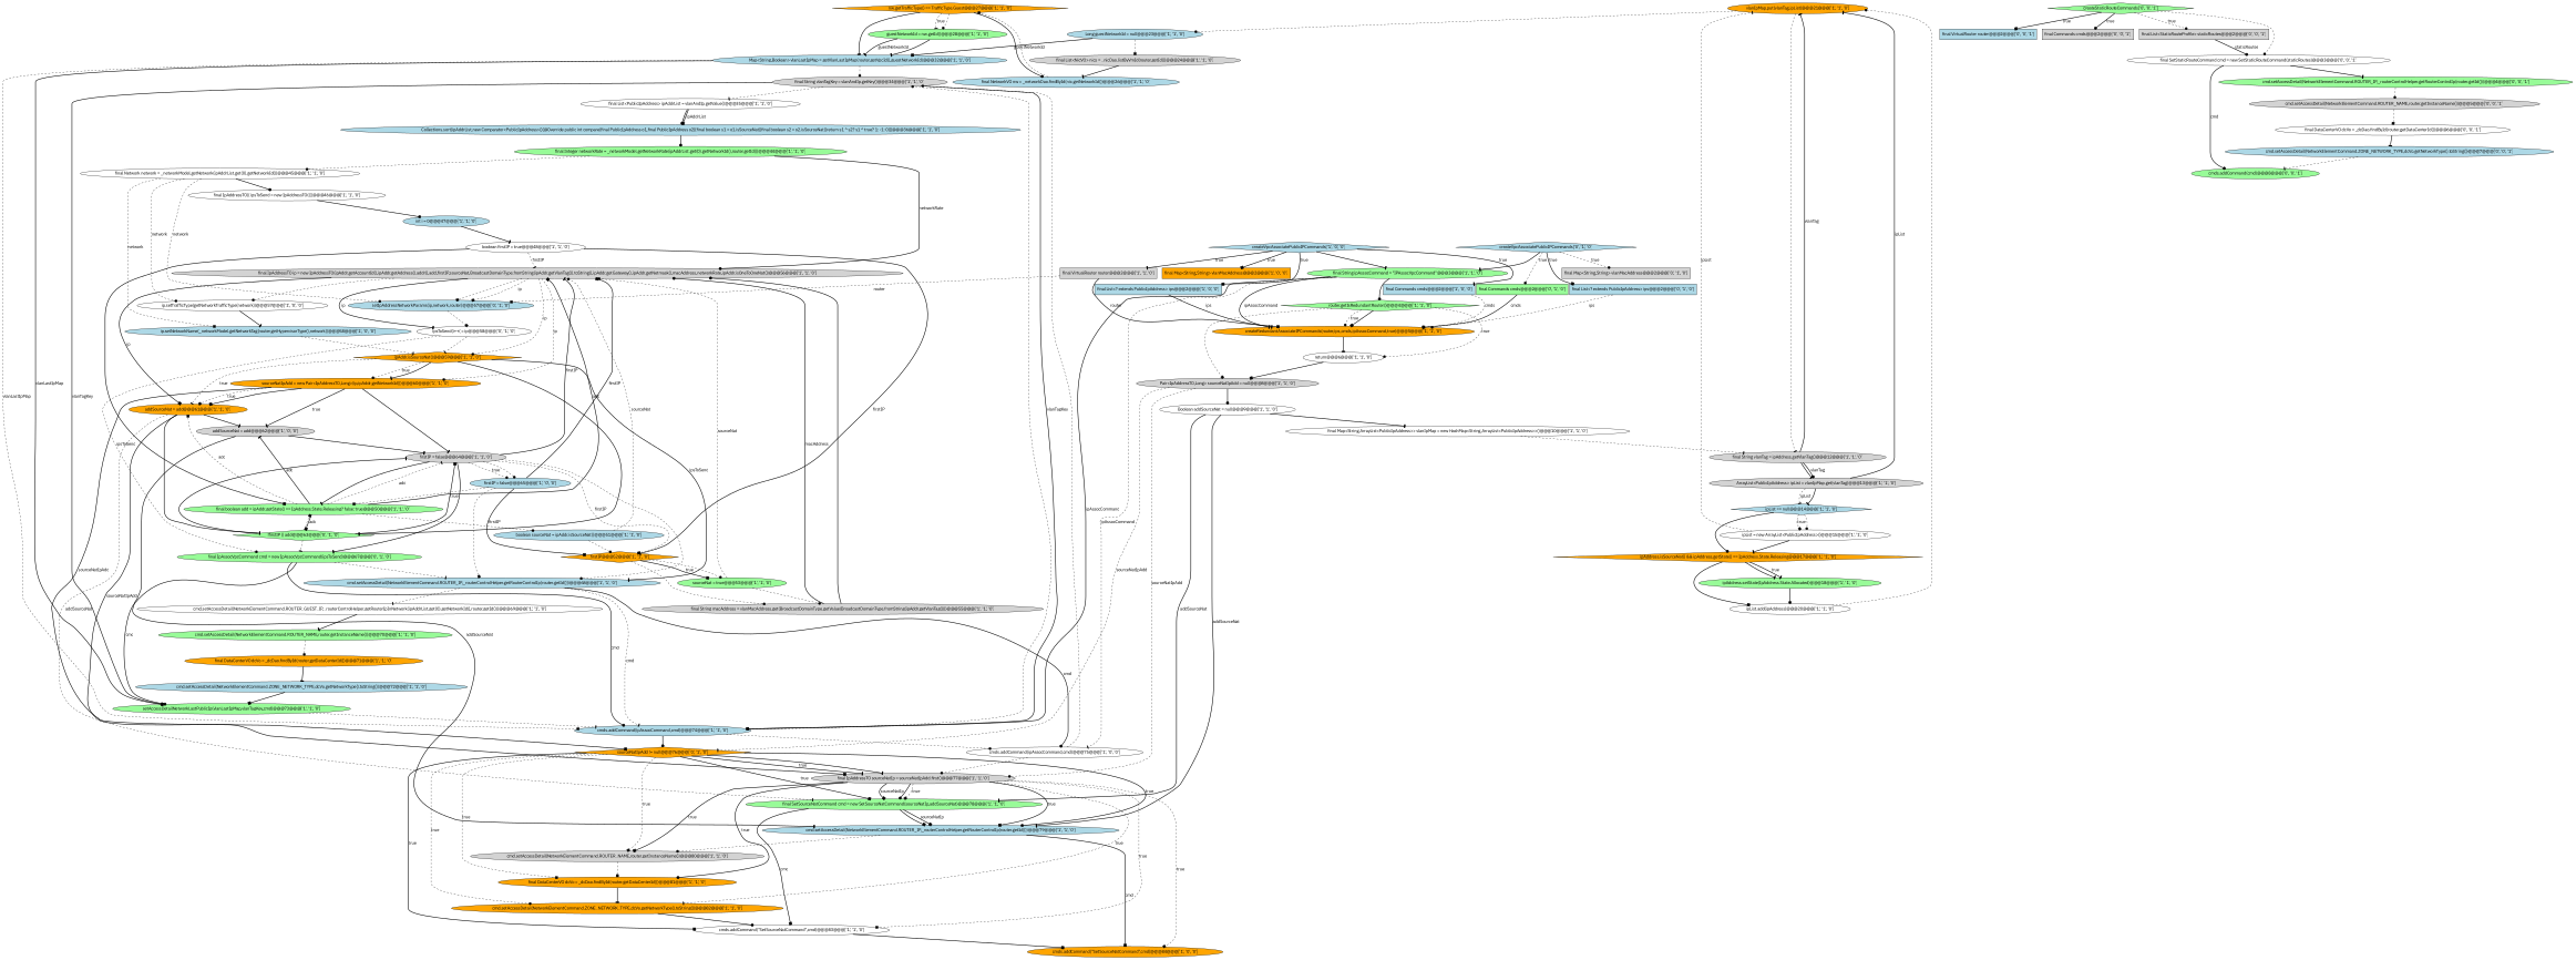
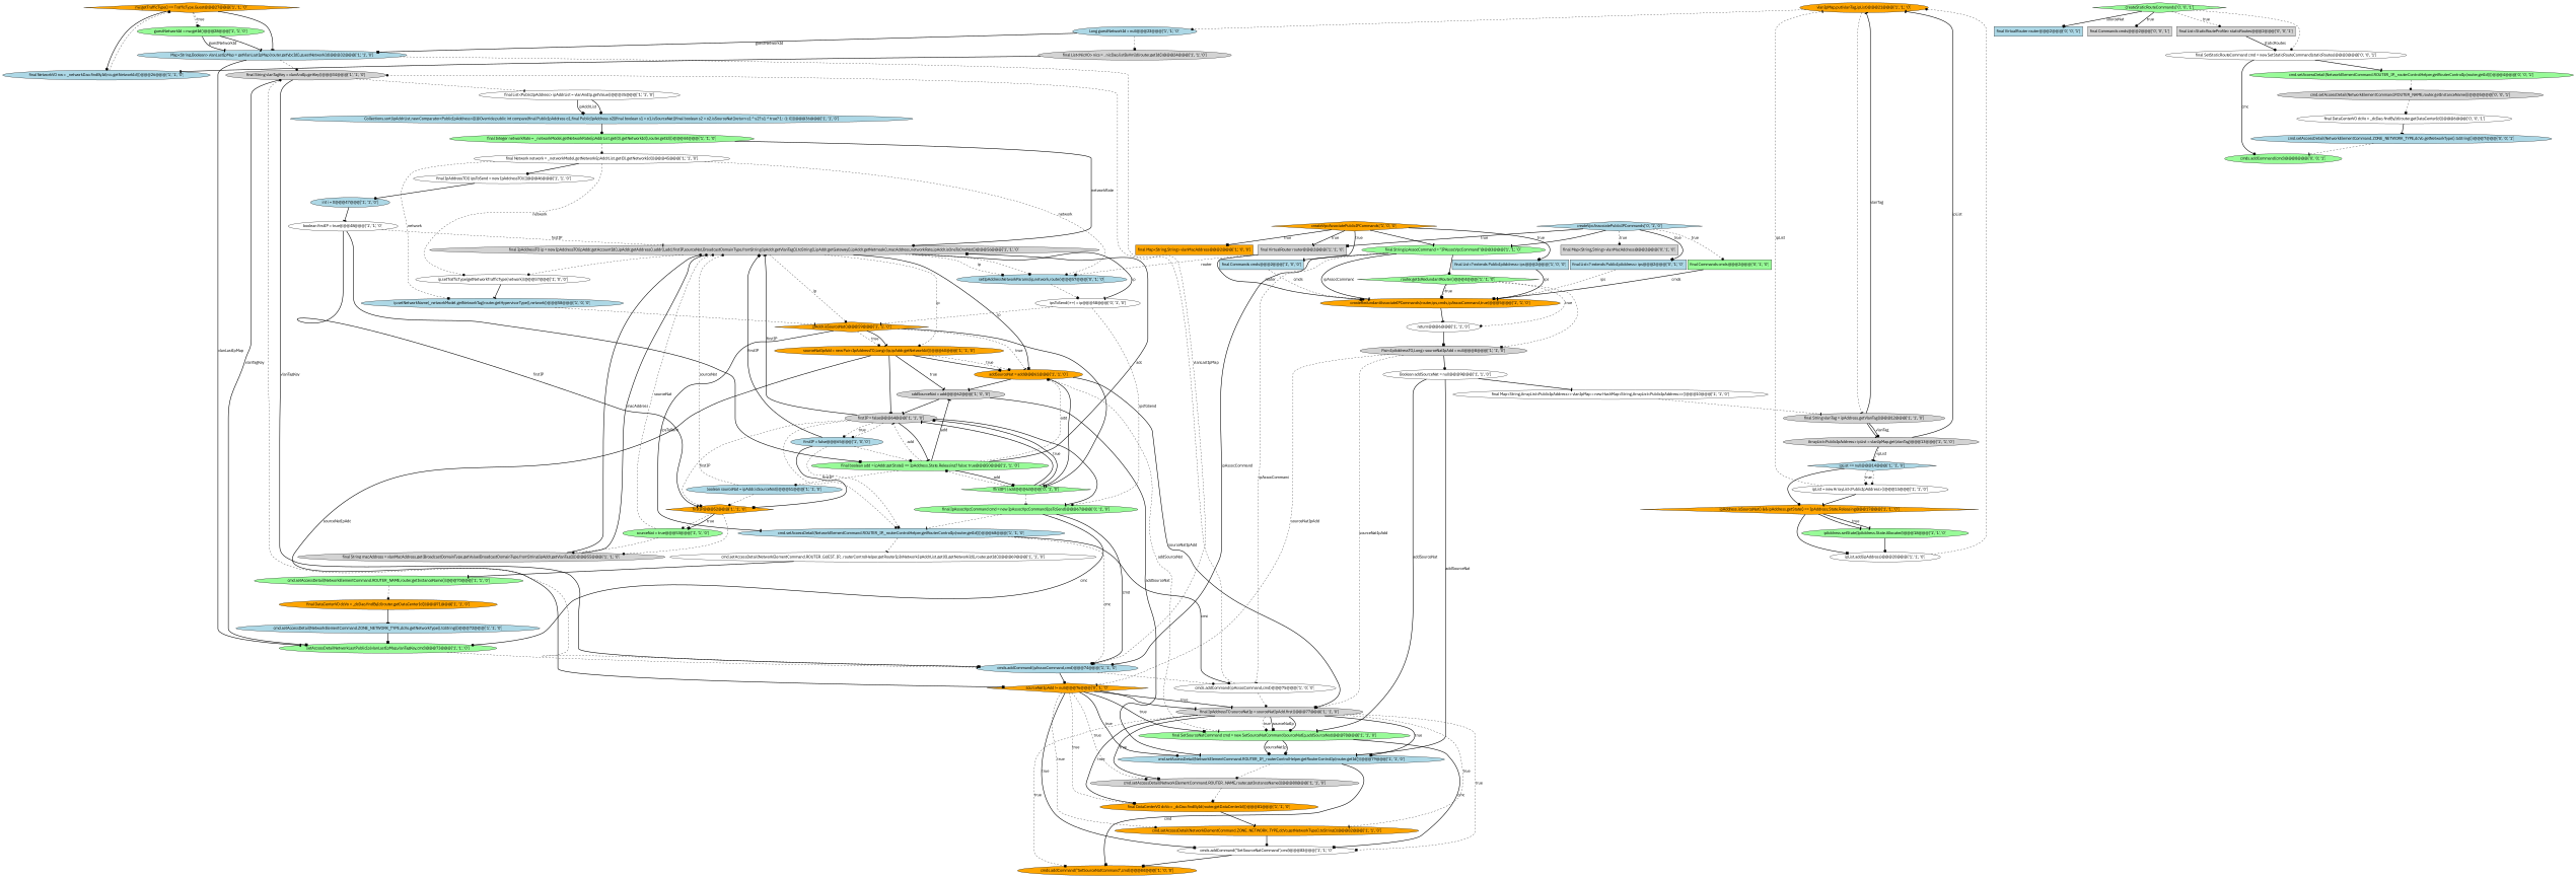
  digraph {
    fontname="IBM Plex Sans"
    node [fillcolor=lightblue fontname="IBM Plex Sans" shape=ellipse style=filled]
    edge [arrowhead=tee fontname="IBM Plex Sans" style=bold]
    n1 [fillcolor=lightgrey label="final String vlanTagKey = vlanAndIp.getKey()@@@34@@@['1', '1', '0']"]
    n2 [label="cmds.addCommand(ipAssocCommand,cmd)@@@74@@@['1', '1', '0']"]
    n3 [fillcolor=white label="final List<PublicIpAddress> ipAddrList = vlanAndIp.getValue()@@@35@@@['1', '1', '0']"]
    n4 [fillcolor=palegreen label="setAccessDetailNetworkLastPublicIp(vlanLastIpMap,vlanTagKey,cmd)@@@73@@@['1', '1', '0']"]
    n5 [fillcolor=white label="cmds.addCommand(ipAssocCommand,cmd)@@@75@@@['1', '0', '0']"]
    n6 [fillcolor=orange label="sourceNatIpAdd != null@@@76@@@['0', '1', '0']" shape=diamond]
    n7 [label="Collections.sort(ipAddrList,new Comparator<PublicIpAddress>(){@Override public int compare(final PublicIpAddress o1,final PublicIpAddress o2){final boolean s1 = o1.isSourceNat()final boolean s2 = o2.isSourceNat()return s1 ^ s2? s1 ^ true? 1: -1: 0}})@@@36@@@['1', '1', '0']"]
    n8 [label="firstIP = false@@@65@@@['1', '0', '0']"]
    n9 [fillcolor=lightgrey label="final IpAddressTO ip = new IpAddressTO(ipAddr.getAccountId(),ipAddr.getAddress().addr(),add,firstIP,sourceNat,BroadcastDomainType.fromString(ipAddr.getVlanTag()).toString(),ipAddr.getGateway(),ipAddr.getNetmask(),macAddress,networkRate,ipAddr.isOneToOneNat())@@@56@@@['1', '1', '0']"]
    n10 [label="cmd.setAccessDetail(NetworkElementCommand.ROUTER_IP,_routerControlHelper.getRouterControlIp(router.getId()))@@@68@@@['1', '1', '0']"]
    n11 [fillcolor=orange label="firstIP@@@52@@@['1', '1', '0']" shape=diamond]
    n12 [fillcolor=palegreen label="final boolean add = ipAddr.getState() == IpAddress.State.Releasing? false: true@@@50@@@['1', '1', '0']"]
    n13 [fillcolor=orange label="ipAddr.isSourceNat()@@@59@@@['1', '1', '0']" shape=diamond]
    n14 [fillcolor=orange label="addSourceNat = add@@@61@@@['1', '1', '0']"]
    n15 [fillcolor=orange label="sourceNatIpAdd = new Pair<IpAddressTO,Long>(ip,ipAddr.getNetworkId())@@@60@@@['1', '1', '0']"]
    n16 [label="setIpAddressNetworkParams(ip,network,router)@@@57@@@['0', '1', '0']"]
    n17 [fillcolor=white label="ipsToSend(i++( = ip@@@58@@@['0', '1', '0']"]
    n18 [fillcolor=white label="ip.setTrafficType(getNetworkTrafficType(network))@@@57@@@['1', '0', '0']"]
    n19 [fillcolor=white label="cmd.setAccessDetail(NetworkElementCommand.ROUTER_GUEST_IP,_routerControlHelper.getRouterIpInNetwork(ipAddrList.get(0).getNetworkId(),router.getId()))@@@69@@@['1', '1', '0']"]
    n20 [fillcolor=lightgrey label="final String macAddress = vlanMacAddress.get(BroadcastDomainType.getValue(BroadcastDomainType.fromString(ipAddr.getVlanTag())))@@@55@@@['1', '1', '0']"]
    n21 [fillcolor=palegreen label="sourceNat = true@@@53@@@['1', '1', '0']"]
    n22 [fillcolor=lightgrey label="addSourceNat = add@@@62@@@['1', '0', '0']"]
    n23 [fillcolor=lightgrey label="firstIP = false@@@64@@@['1', '1', '0']"]
    n24 [fillcolor=palegreen label="!firstIP || add@@@63@@@['0', '1', '0']" shape=diamond]
    n25 [label="boolean sourceNat = ipAddr.isSourceNat()@@@51@@@['1', '1', '0']"]
    n26 [label="cmd.setAccessDetail(NetworkElementCommand.ROUTER_IP,_routerControlHelper.getRouterControlIp(router.getId()))@@@79@@@['1', '1', '0']"]
    n27 [fillcolor=lightgrey label="cmd.setAccessDetail(NetworkElementCommand.ROUTER_NAME,router.getInstanceName())@@@80@@@['1', '1', '0']"]
    n28 [fillcolor=orange label="cmds.addCommand(\"SetSourceNatCommand\",cmd)@@@84@@@['1', '0', '0']"]
    n29 [fillcolor=orange label="final DataCenterVO dcVo = _dcDao.findById(router.getDataCenterId())@@@81@@@['1', '1', '0']"]
    n30 [fillcolor=orange label="nw.getTrafficType() == TrafficType.Guest@@@27@@@['1', '1', '0']" shape=diamond]
    n31 [fillcolor=palegreen label="guestNetworkId = nw.getId()@@@28@@@['1', '1', '0']"]
    n32 [label="final NetworkVO nw = _networkDao.findById(nic.getNetworkId())@@@26@@@['1', '1', '0']"]
    n33 [label="Map<String,Boolean> vlanLastIpMap = getVlanLastIpMap(router.getVpcId(),guestNetworkId)@@@32@@@['1', '1', '0']"]
    n34 [fillcolor=lightgrey label="final IpAddressTO sourceNatIp = sourceNatIpAdd.first()@@@77@@@['1', '1', '0']"]
    n35 [fillcolor=orange label="cmd.setAccessDetail(NetworkElementCommand.ZONE_NETWORK_TYPE,dcVo.getNetworkType().toString())@@@82@@@['1', '1', '0']"]
    n36 [fillcolor=palegreen label="final SetSourceNatCommand cmd = new SetSourceNatCommand(sourceNatIp,addSourceNat)@@@78@@@['1', '1', '0']"]
    n37 [fillcolor=white label="cmds.addCommand(\"SetSourceNatCommand\",cmd)@@@83@@@['1', '1', '0']"]
    n38 [fillcolor=orange label="ipAddress.isSourceNat() && ipAddress.getState() == IpAddress.State.Releasing@@@17@@@['1', '1', '0']" shape=diamond]
    n39 [fillcolor=palegreen label="ipAddress.setState(IpAddress.State.Allocated)@@@18@@@['1', '1', '0']"]
    n40 [fillcolor=white label="ipList.add(ipAddress)@@@20@@@['1', '1', '0']"]
    n41 [fillcolor=orange label="vlanIpMap.put(vlanTag,ipList)@@@21@@@['1', '1', '0']"]
    n42 [fillcolor=palegreen label="final IpAssocVpcCommand cmd = new IpAssocVpcCommand(ipsToSend)@@@67@@@['0', '1', '0']"]
    n43 [label="ip.setNetworkName(_networkModel.getNetworkTag(router.getHypervisorType(),network))@@@58@@@['1', '0', '0']"]
    n44 [fillcolor=palegreen label="final Commands cmds@@@2@@@['0', '1', '0']" shape=box]
    n45 [fillcolor=orange label="createRedundantAssociateIPCommands(router,ips,cmds,ipAssocCommand,true)@@@5@@@['1', '1', '0']"]
    n46 [fillcolor=white label="return@@@6@@@['1', '1', '0']"]
    n47 [label="cmd.setAccessDetail(NetworkElementCommand.ZONE_NETWORK_TYPE,dcVo.getNetworkType().toString())@@@7@@@['0', '0', '1']"]
    n48 [fillcolor=palegreen label="cmds.addCommand(cmd)@@@8@@@['0', '0', '1']"]
    n49 [fillcolor=orange label="final DataCenterVO dcVo = _dcDao.findById(router.getDataCenterId())@@@71@@@['1', '1', '0']"]
    n50 [label="cmd.setAccessDetail(NetworkElementCommand.ZONE_NETWORK_TYPE,dcVo.getNetworkType().toString())@@@72@@@['1', '1', '0']"]
    n51 [fillcolor=lightgrey label="cmd.setAccessDetail(NetworkElementCommand.ROUTER_NAME,router.getInstanceName())@@@5@@@['0', '0', '1']"]
    n52 [fillcolor=white label="final DataCenterVO dcVo = _dcDao.findById(router.getDataCenterId())@@@6@@@['0', '0', '1']"]
    n53 [fillcolor=white label="final IpAddressTO(( ipsToSend = new IpAddressTO((((@@@46@@@['1', '1', '0']"]
    n54 [label="int i = 0@@@47@@@['1', '1', '0']"]
    n55 [fillcolor=white label="boolean firstIP = true@@@48@@@['1', '1', '0']"]
    n56 [fillcolor=palegreen label="cmd.setAccessDetail(NetworkElementCommand.ROUTER_NAME,router.getInstanceName())@@@70@@@['1', '1', '0']"]
    n57 [label="final VirtualRouter router@@@2@@@['0', '0', '1']" shape=box]
    n58 [fillcolor=white label="ipList = new ArrayList<PublicIpAddress>()@@@15@@@['1', '1', '0']"]
    n59 [fillcolor=lightgrey label="final String vlanTag = ipAddress.getVlanTag()@@@12@@@['1', '1', '0']"]
    n60 [label="Long guestNetworkId = null@@@23@@@['1', '1', '0']"]
    n61 [fillcolor=lightgrey label="final List<NicVO> nics = _nicDao.listByVmId(router.getId())@@@24@@@['1', '1', '0']"]
    n62 [fillcolor=palegreen label="final Integer networkRate = _networkModel.getNetworkRate(ipAddrList.get(0).getNetworkId(),router.getId())@@@44@@@['1', '1', '0']"]
    n63 [fillcolor=white label="final Network network = _networkModel.getNetwork(ipAddrList.get(0).getNetworkId())@@@45@@@['1', '1', '0']"]
    n64 [fillcolor=lightgrey label="Pair<IpAddressTO,Long> sourceNatIpAdd = null@@@8@@@['1', '1', '0']"]
    n65 [fillcolor=white label="Boolean addSourceNat = null@@@9@@@['1', '1', '0']"]
    n66 [fillcolor=palegreen label="final String ipAssocCommand = \"IPAssocVpcCommand\"@@@3@@@['1', '1', '0']"]
    n67 [fillcolor=palegreen label="router.getIsRedundantRouter()@@@4@@@['1', '1', '0']" shape=diamond]
    n68 [fillcolor=lightgrey label="ArrayList<PublicIpAddress> ipList = vlanIpMap.get(vlanTag)@@@13@@@['1', '1', '0']"]
    n69 [label="ipList == null@@@14@@@['1', '1', '0']" shape=diamond]
    n70 [fillcolor=white label="final Map<String,ArrayList<PublicIpAddress>> vlanIpMap = new HashMap<String,ArrayList<PublicIpAddress>>()@@@10@@@['1', '1', '0']"]
    n71 [label="createVpcAssociatePublicIPCommands['0', '1', '0']" shape=diamond]
    n72 [fillcolor=lightgrey label="final Map<String,String> vlanMacAddress@@@2@@@['0', '1', '0']" shape=box]
    n73 [fillcolor=lightgrey label="final VirtualRouter router@@@2@@@['1', '1', '0']" shape=box]
    n74 [label="final List<? extends PublicIpAddress> ips@@@2@@@['0', '1', '0']" shape=box]
    n75 [fillcolor=lightgrey label="final Commands cmds@@@2@@@['0', '0', '1']" shape=box]
    n76 [fillcolor=orange label="final Map<String,String> vlanMacAddress@@@2@@@['1', '0', '0']" shape=box]
-   n77 [label="createVpcAssociatePublicIPCommands['1', '0', '0']" shape=diamond]
+   n77 [fillcolor=orange label="createVpcAssociatePublicIPCommands['1', '0', '0']" shape=diamond]
    n78 [label="final List<? extends PublicIpAddress> ips@@@2@@@['1', '0', '0']" shape=box]
    n79 [label="final Commands cmds@@@2@@@['1', '0', '0']" shape=box]
    n80 [fillcolor=lightgrey label="final List<StaticRouteProfile> staticRoutes@@@2@@@['0', '0', '1']" shape=box]
    n81 [fillcolor=white label="final SetStaticRouteCommand cmd = new SetStaticRouteCommand(staticRoutes)@@@3@@@['0', '0', '1']"]
    n82 [fillcolor=palegreen label="cmd.setAccessDetail(NetworkElementCommand.ROUTER_IP,_routerControlHelper.getRouterControlIp(router.getId()))@@@4@@@['0', '0', '1']"]
    n83 [fillcolor=palegreen label="createStaticRouteCommands['0', '0', '1']" shape=diamond]
    n1 -> n2 [arrowhead=box label=vlanTagKey]
    n1 -> n3 [style=dashed]
    n1 -> n4 [arrowhead=box label=vlanTagKey]
    n2 -> n1 [arrowhead=dot style=dashed]
    n2 -> n5 [arrowhead=dot style=dashed]
    n2 -> n6 [arrowhead=dot]
    n3 -> n7 [arrowhead=dot]
    n3 -> n7 [arrowhead=box label=ipAddrList]
    n4 -> n2 [style=dashed]
    n5 -> n1 [arrowhead=dot style=dashed]
    n5 -> n34 [arrowhead=dot style=dashed]
    n6 -> n26 [arrowhead=dot label=true]
    n6 -> n27 [arrowhead=box label=true style=dashed]
    n6 -> n29 [arrowhead=box label=true style=dashed]
    n6 -> n34
    n6 -> n34 [label=true]
    n6 -> n35 [arrowhead=dot label=true style=dashed]
    n6 -> n36 [arrowhead=box label=true]
    n6 -> n37 [arrowhead=box label=true]
    n7 -> n62 [arrowhead=dot]
    n8 -> n9 [arrowhead=box label=firstIP]
    n8 -> n10 [arrowhead=box style=dashed]
    n8 -> n11 [arrowhead=box label=firstIP]
    n8 -> n12 [arrowhead=box style=dashed]
    n9 -> n13 [arrowhead=dot label=ip style=dashed]
    n9 -> n14 [arrowhead=box label=ip]
    n9 -> n15 [arrowhead=dot label=ip style=dashed]
    n9 -> n16 [arrowhead=box style=dashed]
    n9 -> n16 [arrowhead=box label=ip style=dashed]
    n9 -> n17 [label=ip]
    n9 -> n18 [arrowhead=dot style=dashed]
    n10 -> n2 [label=cmd style=dashed]
    n10 -> n5 [arrowhead=dot label=cmd]
    n10 -> n19 [style=dashed]
    n11 -> n20 [arrowhead=dot style=dashed]
    n11 -> n21 [arrowhead=dot style=dashed]
    n11 -> n21 [arrowhead=box label=true]
    n12 -> n9 [arrowhead=box label=add]
    n12 -> n14 [arrowhead=box label=add style=dashed]
    n12 -> n22 [label=add]
    n12 -> n23 [label=add style=dashed]
    n12 -> n24 [arrowhead=box label=add]
    n12 -> n25 [arrowhead=dot style=dashed]
    n13 -> n10 [label=ipsToSend]
    n13 -> n14 [label=true style=dashed]
    n13 -> n15 [arrowhead=dot label=true style=dashed]
    n13 -> n15
    n13 -> n24
    n14 -> n22
    n14 -> n24
    n14 -> n34 [arrowhead=box label=sourceNatIpAdd]
    n14 -> n36 [label=addSourceNat style=dashed]
    n15 -> n6 [arrowhead=box label=sourceNatIpAdd]
    n15 -> n14 [arrowhead=box label=true style=dashed]
    n15 -> n14 [arrowhead=box]
    n15 -> n22 [label=true]
    n15 -> n23
    n16 -> n17 [arrowhead=box style=dashed]
    n17 -> n13 [style=dashed]
    n17 -> n42 [arrowhead=dot label=ipsToSend style=dashed]
    n18 -> n43
    n19 -> n56
    n20 -> n9 [arrowhead=dot label=macAddress]
    n20 -> n9 [arrowhead=dot]
    n21 -> n9 [arrowhead=dot label=sourceNat style=dashed]
    n21 -> n20 [arrowhead=dot style=dashed]
    n22 -> n23
    n22 -> n26 [label=addSourceNat]
    n23 -> n8 [arrowhead=dot label=true style=dashed]
    n23 -> n8 [arrowhead=dot style=dashed]
    n23 -> n9 [label=firstIP]
    n23 -> n10 [arrowhead=dot style=dashed]
    n23 -> n11 [arrowhead=box label=firstIP style=dashed]
    n23 -> n12
    n23 -> n42
    n24 -> n12 [arrowhead=box style=dashed]
    n24 -> n23
    n24 -> n23 [arrowhead=box label=true]
    n24 -> n42 [style=dashed]
    n25 -> n9 [arrowhead=dot label=sourceNat style=dashed]
    n25 -> n11 [arrowhead=dot style=dashed]
    n26 -> n27 [arrowhead=dot style=dashed]
    n26 -> n28 [arrowhead=box label=cmd]
    n27 -> n29 [arrowhead=box style=dashed]
    n29 -> n35
    n30 -> n31 [arrowhead=dot style=dashed]
    n30 -> n31 [label=true style=dashed]
    n30 -> n32 [arrowhead=dot]
    n30 -> n33
    n31 -> n33
    n31 -> n33 [label=guestNetworkId]
    n32 -> n30 [arrowhead=box style=dashed]
    n33 -> n1 [arrowhead=dot style=dashed]
    n33 -> n2 [arrowhead=box label=vlanLastIpMap style=dashed]
    n33 -> n4 [label=vlanLastIpMap]
    n34 -> n26 [arrowhead=box label=true]
    n34 -> n27 [arrowhead=box label=true]
    n34 -> n28 [arrowhead=box label=true style=dashed]
    n34 -> n29 [arrowhead=dot label=true]
    n34 -> n35 [label=true style=dashed]
    n34 -> n36 [arrowhead=box label=sourceNatIp]
    n34 -> n36 [arrowhead=dot]
    n34 -> n36 [arrowhead=box label=true style=dashed]
    n34 -> n37 [arrowhead=box label=true style=dashed]
    n35 -> n37 [arrowhead=dot]
    n36 -> n26 [arrowhead=box label=sourceNatIp]
    n36 -> n26 [arrowhead=box]
    n36 -> n37 [arrowhead=box label=cmd]
    n37 -> n28 [arrowhead=box]
    n38 -> n39
    n38 -> n39 [label=true]
    n38 -> n40 [arrowhead=box]
    n39 -> n40 [arrowhead=dot]
    n40 -> n41 [arrowhead=dot style=dashed]
    n41 -> n59 [style=dashed]
    n41 -> n60 [arrowhead=dot style=dashed]
    n42 -> n2 [arrowhead=dot label=cmd]
    n42 -> n4 [arrowhead=dot label=cmd]
    n42 -> n10 [style=dashed]
    n43 -> n13 [style=dashed]
    n44 -> n45 [arrowhead=box label=cmds]
    n45 -> n46
    n46 -> n64 [arrowhead=box]
    n47 -> n48 [style=dashed]
    n49 -> n50
    n50 -> n4 [arrowhead=box]
    n51 -> n52 [arrowhead=box style=dashed]
    n52 -> n47
    n53 -> n54 [arrowhead=dot]
    n54 -> n55
    n55 -> n9 [label=firstIP style=dashed]
    n55 -> n11 [label=firstIP]
    n55 -> n12 [arrowhead=box]
    n56 -> n49 [arrowhead=dot style=dashed]
    n58 -> n38
    n58 -> n41 [label=ipList style=dashed]
    n59 -> n41 [label=vlanTag]
    n59 -> n68
    n59 -> n68 [arrowhead=dot label=vlanTag]
    n60 -> n33 [arrowhead=box label=guestNetworkId]
    n60 -> n61 [arrowhead=box style=dashed]
    n61 -> n32
    n62 -> n9 [arrowhead=dot label=networkRate]
    n62 -> n63 [arrowhead=dot style=dashed]
    n63 -> n16 [arrowhead=dot label=network style=dashed]
    n63 -> n18 [arrowhead=dot label=network style=dashed]
    n63 -> n43 [arrowhead=box label=network style=dashed]
    n63 -> n53 [arrowhead=dot]
    n64 -> n6 [label=sourceNatIpAdd style=dashed]
    n64 -> n34 [arrowhead=dot label=sourceNatIpAdd style=dashed]
    n64 -> n65 [arrowhead=dot]
    n65 -> n26 [label=addSourceNat]
    n65 -> n36 [label=addSourceNat]
    n65 -> n70
    n66 -> n2 [arrowhead=dot label=ipAssocCommand]
    n66 -> n5 [label=ipAssocCommand style=dashed]
    n66 -> n45 [label=ipAssocCommand]
    n66 -> n67 [arrowhead=dot]
    n67 -> n45 [arrowhead=box]
    n67 -> n45 [arrowhead=dot label=true style=dashed]
    n67 -> n46 [arrowhead=dot label=true style=dashed]
    n67 -> n64 [arrowhead=box style=dashed]
    n68 -> n41 [label=ipList]
    n68 -> n69
    n68 -> n69 [label=ipList style=dashed]
    n69 -> n38 [arrowhead=dot]
    n69 -> n58 [arrowhead=dot style=dashed]
    n69 -> n58 [arrowhead=box label=true style=dashed]
    n70 -> n59 [style=dashed]
    n71 -> n44 [arrowhead=dot label=true style=dashed]
    n71 -> n66
    n71 -> n72 [arrowhead=dot label=true style=dashed]
+   n71 -> n73 [arrowhead=box label=true]
    n71 -> n74 [arrowhead=box label=true]
    n73 -> n16 [arrowhead=box label=router style=dashed]
    n73 -> n45 [arrowhead=box label=router]
    n74 -> n45 [label=ips style=dashed]
    n77 -> n66
    n77 -> n73 [label=true]
    n77 -> n76 [arrowhead=box label=true]
    n77 -> n78 [arrowhead=box label=true]
    n77 -> n79 [label=true]
    n78 -> n45 [label=ips]
    n79 -> n45 [arrowhead=dot label=cmds style=dashed]
    n80 -> n81 [arrowhead=dot label=staticRoutes]
    n81 -> n48 [arrowhead=dot label=cmd]
    n81 -> n82
    n82 -> n51 [arrowhead=dot style=dashed]
-   n83 -> n57 [arrowhead=box label=true]
+   n83 -> n57 [arrowhead=box label=sourceNat]
    n83 -> n75 [arrowhead=dot label=true]
    n83 -> n80 [arrowhead=dot label=true style=dashed]
    n83 -> n81 [arrowhead=dot style=dashed]
  }
